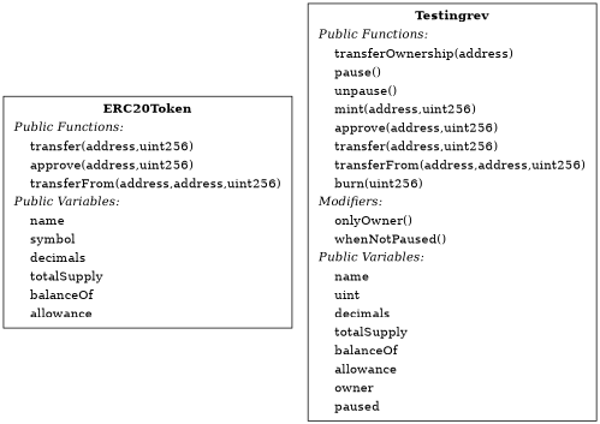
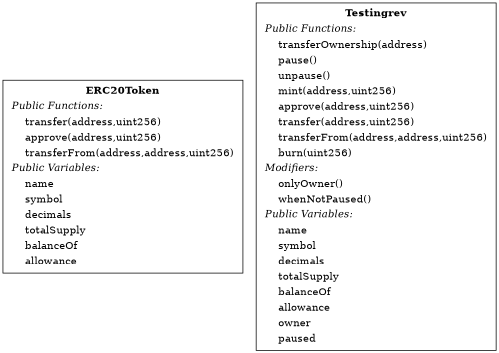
  digraph {
    node [shape=box]
    n1 [label=< <TABLE border="0"><TR><TD align="center"><B>ERC20Token</B></TD></TR><TR><TD align="left"><I>Public Functions:</I></TD></TR><TR><TD align="left">    transfer(address,uint256)</TD></TR><TR><TD align="left">    approve(address,uint256)</TD></TR><TR><TD align="left">    transferFrom(address,address,uint256)</TD></TR><TR><TD align="left"><I>Public Variables:</I></TD></TR><TR><TD align="left">    name</TD></TR><TR><TD align="left">    symbol</TD></TR><TR><TD align="left">    decimals</TD></TR><TR><TD align="left">    totalSupply</TD></TR><TR><TD align="left">    balanceOf</TD></TR><TR><TD align="left">    allowance</TD></TR></TABLE> >]
-   n2 [label=< <TABLE border="0"><TR><TD align="center"><B>Testingrev</B></TD></TR><TR><TD align="left"><I>Public Functions:</I></TD></TR><TR><TD align="left">    transferOwnership(address)</TD></TR><TR><TD align="left">    pause()</TD></TR><TR><TD align="left">    unpause()</TD></TR><TR><TD align="left">    mint(address,uint256)</TD></TR><TR><TD align="left">    approve(address,uint256)</TD></TR><TR><TD align="left">    transfer(address,uint256)</TD></TR><TR><TD align="left">    transferFrom(address,address,uint256)</TD></TR><TR><TD align="left">    burn(uint256)</TD></TR><TR><TD align="left"><I>Modifiers:</I></TD></TR><TR><TD align="left">    onlyOwner()</TD></TR><TR><TD align="left">    whenNotPaused()</TD></TR><TR><TD align="left"><I>Public Variables:</I></TD></TR><TR><TD align="left">    name</TD></TR><TR><TD align="left">    uint</TD></TR><TR><TD align="left">    decimals</TD></TR><TR><TD align="left">    totalSupply</TD></TR><TR><TD align="left">    balanceOf</TD></TR><TR><TD align="left">    allowance</TD></TR><TR><TD align="left">    owner</TD></TR><TR><TD align="left">    paused</TD></TR></TABLE> >]
+   n2 [label=< <TABLE border="0"><TR><TD align="center"><B>Testingrev</B></TD></TR><TR><TD align="left"><I>Public Functions:</I></TD></TR><TR><TD align="left">    transferOwnership(address)</TD></TR><TR><TD align="left">    pause()</TD></TR><TR><TD align="left">    unpause()</TD></TR><TR><TD align="left">    mint(address,uint256)</TD></TR><TR><TD align="left">    approve(address,uint256)</TD></TR><TR><TD align="left">    transfer(address,uint256)</TD></TR><TR><TD align="left">    transferFrom(address,address,uint256)</TD></TR><TR><TD align="left">    burn(uint256)</TD></TR><TR><TD align="left"><I>Modifiers:</I></TD></TR><TR><TD align="left">    onlyOwner()</TD></TR><TR><TD align="left">    whenNotPaused()</TD></TR><TR><TD align="left"><I>Public Variables:</I></TD></TR><TR><TD align="left">    name</TD></TR><TR><TD align="left">    symbol</TD></TR><TR><TD align="left">    decimals</TD></TR><TR><TD align="left">    totalSupply</TD></TR><TR><TD align="left">    balanceOf</TD></TR><TR><TD align="left">    allowance</TD></TR><TR><TD align="left">    owner</TD></TR><TR><TD align="left">    paused</TD></TR></TABLE> >]
  }
